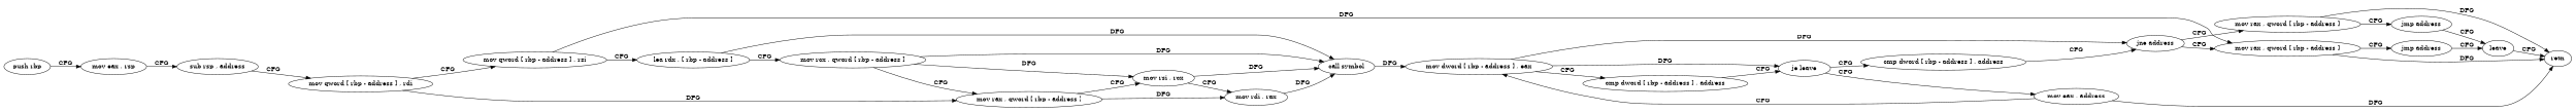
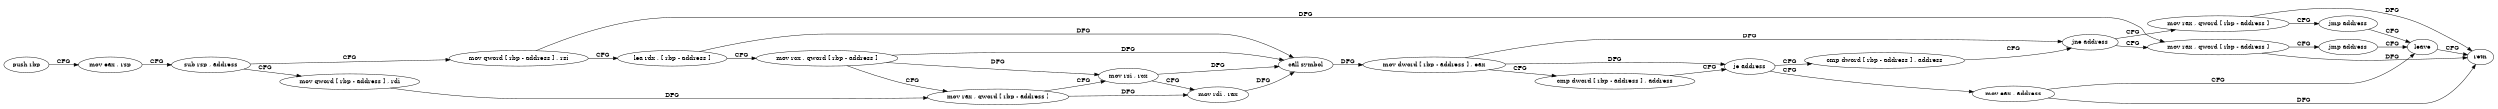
  digraph {
    rankdir=LR
    n1 [label="push rbp"]
    n2 [label="mov eax , rsp"]
    n3 [label="sub rsp , address"]
    n4 [label="mov qword [ rbp - address ] , rdi"]
    n5 [label="mov qword [ rbp - address ] , rsi"]
    n6 [label="mov rax , qword [ rbp - address ]"]
    n7 [label="lea rdx , [ rbp - address ]"]
    n8 [label="mov rax , qword [ rbp - address ]"]
    n9 [label="mov rsi , rcx"]
    n10 [label="mov rdi , rax"]
    n11 [label="mov rcx , qword [ rbp - address ]"]
    n12 [label="call symbol"]
    n13 [label=retn]
    n14 [label="jmp address"]
    n15 [label="mov dword [ rbp - address ] , eax"]
    n16 [label="cmp dword [ rbp - address ] , address"]
-   n17 [label="je leave"]
+   n17 [label="je address"]
    n18 [label="jne address"]
    n19 [label="mov eax , address"]
    n20 [label="cmp dword [ rbp - address ] , address"]
    n21 [label="mov rax , qword [ rbp - address ]"]
    n22 [label=leave]
    n23 [label="jmp address"]
    n1 -> n2 [label=CFG]
    n2 -> n3 [label=CFG]
    n3 -> n4 [label=CFG]
-   n4 -> n5 [label=CFG]
+   n3 -> n5 [label=CFG]
    n4 -> n6 [label=DFG]
    n5 -> n7 [label=CFG]
    n5 -> n8 [label=DFG]
    n6 -> n9 [label=CFG]
    n6 -> n10 [label=DFG]
    n7 -> n11 [label=CFG]
    n7 -> n12 [label=DFG]
    n8 -> n13 [label=DFG]
    n8 -> n14 [label=CFG]
    n9 -> n10 [label=CFG]
    n9 -> n12 [label=DFG]
    n10 -> n12 [label=DFG]
    n11 -> n6 [label=CFG]
    n11 -> n9 [label=DFG]
    n11 -> n12 [label=DFG]
    n12 -> n15 [label=DFG]
    n14 -> n22 [label=CFG]
    n15 -> n16 [label=CFG]
    n15 -> n17 [label=DFG]
    n15 -> n18 [label=DFG]
    n16 -> n17 [label=CFG]
    n17 -> n19 [label=CFG]
    n17 -> n20 [label=CFG]
    n18 -> n8 [label=CFG]
    n18 -> n21 [label=CFG]
    n19 -> n13 [label=DFG]
-   n19 -> n15 [label=CFG]
+   n19 -> n22 [label=CFG]
    n20 -> n18 [label=CFG]
    n21 -> n13 [label=DFG]
    n21 -> n23 [label=CFG]
    n22 -> n13 [label=CFG]
    n23 -> n22 [label=CFG]
  }
